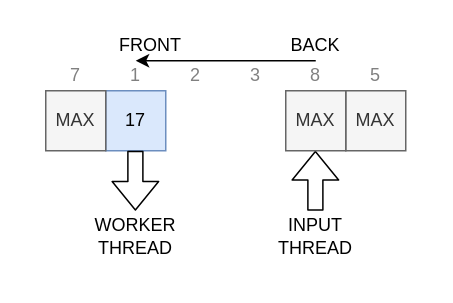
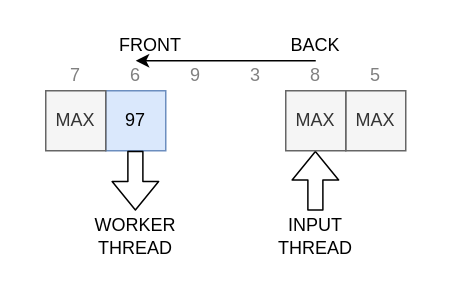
  <mxCell id="0" />
  <mxCell id="1" parent="0" />
  <mxCell id="2" value="" style="rounded=0;whiteSpace=wrap;html=1;fillColor=none;strokeColor=none;" parent="1" vertex="1"><mxGeometry x="20" y="20" width="260" height="160" as="geometry" /></mxCell>
- <mxCell id="3" value="17" style="rounded=0;whiteSpace=wrap;html=1;fillColor=#dae8fc;strokeColor=#6c8ebf;" parent="1" vertex="1"><mxGeometry x="70" y="60" width="40" height="40" as="geometry" /></mxCell>
+ <mxCell id="3" value="97" style="rounded=0;whiteSpace=wrap;html=1;fillColor=#dae8fc;strokeColor=#6c8ebf;" parent="1" vertex="1"><mxGeometry x="70" y="60" width="40" height="40" as="geometry" /></mxCell>
  <mxCell id="4" value="MAX" style="rounded=0;whiteSpace=wrap;html=1;fillColor=#f5f5f5;strokeColor=#666666;fontColor=#333333;" parent="1" vertex="1"><mxGeometry x="30" y="60" width="40" height="40" as="geometry" /></mxCell>
  <mxCell id="5" value="MAX" style="rounded=0;whiteSpace=wrap;html=1;fillColor=#f5f5f5;strokeColor=#666666;fontColor=#333333;" parent="1" vertex="1"><mxGeometry x="230" y="60" width="40" height="40" as="geometry" /></mxCell>
  <mxCell id="6" value="" style="shape=flexArrow;endArrow=classic;html=1;" parent="1" edge="1"><mxGeometry width="50" height="50" relative="1" as="geometry"><mxPoint x="209.76" y="140" as="sourcePoint" /><mxPoint x="209.76" y="100" as="targetPoint" /></mxGeometry></mxCell>
  <mxCell id="7" value="" style="shape=flexArrow;endArrow=classic;html=1;" parent="1" edge="1"><mxGeometry width="50" height="50" relative="1" as="geometry"><mxPoint x="89.76" y="100" as="sourcePoint" /><mxPoint x="89.76" y="140" as="targetPoint" /></mxGeometry></mxCell>
  <mxCell id="8" value="MAX" style="rounded=0;whiteSpace=wrap;html=1;fillColor=#f5f5f5;strokeColor=#666666;fontColor=#333333;" parent="1" vertex="1"><mxGeometry x="190" y="60" width="40" height="40" as="geometry" /></mxCell>
  <mxCell id="9" value="WORKER" style="text;html=1;strokeColor=none;fillColor=none;align=center;verticalAlign=middle;whiteSpace=wrap;rounded=0;" parent="1" vertex="1"><mxGeometry x="55" y="140" width="70" height="20" as="geometry" /></mxCell>
  <mxCell id="10" value="FRONT" style="text;html=1;strokeColor=none;fillColor=none;align=center;verticalAlign=middle;whiteSpace=wrap;rounded=0;" parent="1" vertex="1"><mxGeometry x="80" y="20" width="40" height="20" as="geometry" /></mxCell>
  <mxCell id="11" value="BACK" style="text;html=1;strokeColor=none;fillColor=none;align=center;verticalAlign=middle;whiteSpace=wrap;rounded=0;" parent="1" vertex="1"><mxGeometry x="190" y="20" width="40" height="20" as="geometry" /></mxCell>
  <mxCell id="12" value="" style="endArrow=classic;html=1;" parent="1" edge="1"><mxGeometry width="50" height="50" relative="1" as="geometry"><mxPoint x="210" y="40" as="sourcePoint" /><mxPoint x="90" y="40" as="targetPoint" /></mxGeometry></mxCell>
  <mxCell id="13" value="7" style="text;html=1;strokeColor=none;fillColor=none;align=center;verticalAlign=middle;whiteSpace=wrap;rounded=0;fontColor=#808080;" parent="1" vertex="1"><mxGeometry x="45" y="40" width="10" height="20" as="geometry" /></mxCell>
- <mxCell id="14" value="1" style="text;html=1;strokeColor=none;fillColor=none;align=center;verticalAlign=middle;whiteSpace=wrap;rounded=0;fontColor=#808080;" parent="1" vertex="1"><mxGeometry x="85" y="40" width="10" height="20" as="geometry" /></mxCell>
- <mxCell id="15" value="2" style="text;html=1;strokeColor=none;fillColor=none;align=center;verticalAlign=middle;whiteSpace=wrap;rounded=0;fontColor=#808080;" parent="1" vertex="1"><mxGeometry x="125" y="40" width="10" height="20" as="geometry" /></mxCell>
+ <mxCell id="14" value="6" style="text;html=1;strokeColor=none;fillColor=none;align=center;verticalAlign=middle;whiteSpace=wrap;rounded=0;fontColor=#808080;" parent="1" vertex="1"><mxGeometry x="85" y="40" width="10" height="20" as="geometry" /></mxCell>
+ <mxCell id="15" value="9" style="text;html=1;strokeColor=none;fillColor=none;align=center;verticalAlign=middle;whiteSpace=wrap;rounded=0;fontColor=#808080;" parent="1" vertex="1"><mxGeometry x="125" y="40" width="10" height="20" as="geometry" /></mxCell>
  <mxCell id="16" value="3" style="text;html=1;strokeColor=none;fillColor=none;align=center;verticalAlign=middle;whiteSpace=wrap;rounded=0;fontColor=#808080;" parent="1" vertex="1"><mxGeometry x="165" y="40" width="10" height="20" as="geometry" /></mxCell>
  <mxCell id="17" value="8" style="text;html=1;strokeColor=none;fillColor=none;align=center;verticalAlign=middle;whiteSpace=wrap;rounded=0;fontColor=#808080;" parent="1" vertex="1"><mxGeometry x="205" y="40" width="10" height="20" as="geometry" /></mxCell>
  <mxCell id="18" value="5" style="text;html=1;strokeColor=none;fillColor=none;align=center;verticalAlign=middle;whiteSpace=wrap;rounded=0;fontColor=#808080;" parent="1" vertex="1"><mxGeometry x="245" y="40" width="10" height="20" as="geometry" /></mxCell>
  <mxCell id="19" value="THREAD" style="text;html=1;strokeColor=none;fillColor=none;align=center;verticalAlign=middle;whiteSpace=wrap;rounded=0;" vertex="1" parent="1"><mxGeometry x="55" y="160" width="70" height="10" as="geometry" /></mxCell>
  <mxCell id="20" value="INPUT" style="text;html=1;strokeColor=none;fillColor=none;align=center;verticalAlign=middle;whiteSpace=wrap;rounded=0;" vertex="1" parent="1"><mxGeometry x="175" y="140" width="70" height="20" as="geometry" /></mxCell>
  <mxCell id="21" value="THREAD" style="text;html=1;strokeColor=none;fillColor=none;align=center;verticalAlign=middle;whiteSpace=wrap;rounded=0;" vertex="1" parent="1"><mxGeometry x="175" y="160" width="70" height="10" as="geometry" /></mxCell>
